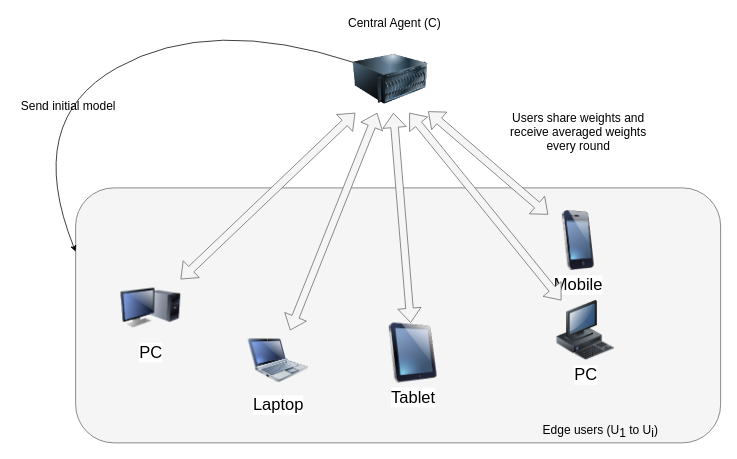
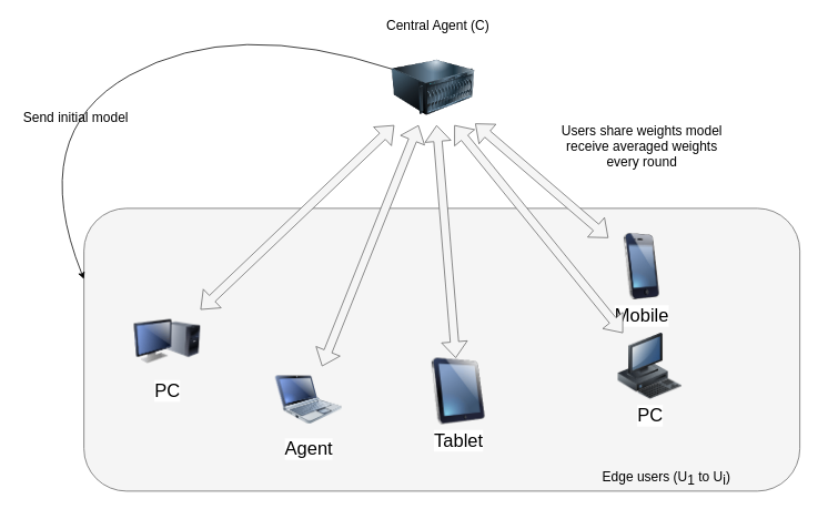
  <mxCell id="0" />
  <mxCell id="1" parent="0" />
  <mxCell id="2" value="" style="rounded=1;whiteSpace=wrap;html=1;fillColor=#f5f5f5;strokeColor=#666666;fontColor=#333333;" vertex="1" parent="1"><mxGeometry x="100" y="250" width="860" height="340" as="geometry" /></mxCell>
  <mxCell id="3" value="Tablet" style="image;html=1;labelBackgroundColor=#ffffff;image=img/lib/clip_art/computers/iPad_128x128.png;rounded=1;shadow=0;comic=0;strokeWidth=2;fontSize=22" parent="1" vertex="1"><mxGeometry x="510" y="430" width="80" height="80" as="geometry" /></mxCell>
  <mxCell id="4" value="PC" style="image;html=1;labelBackgroundColor=#ffffff;image=img/lib/clip_art/computers/Monitor_Tower_128x128.png;rounded=1;shadow=0;comic=0;strokeWidth=2;fontSize=22" parent="1" vertex="1"><mxGeometry x="160" y="370" width="80" height="80" as="geometry" /></mxCell>
  <mxCell id="5" value="PC" style="image;html=1;labelBackgroundColor=#ffffff;image=img/lib/clip_art/computers/Workstation_128x128.png;rounded=1;shadow=0;comic=0;strokeWidth=2;fontSize=22" parent="1" vertex="1"><mxGeometry x="740" y="400" width="80" height="80" as="geometry" /></mxCell>
  <mxCell id="6" value="Mobile" style="image;html=1;labelBackgroundColor=#ffffff;image=img/lib/clip_art/telecommunication/iPhone_128x128.png;rounded=1;shadow=0;comic=0;strokeWidth=2;fontSize=22" parent="1" vertex="1"><mxGeometry x="730" y="280" width="80" height="80" as="geometry" /></mxCell>
- <mxCell id="7" value="Laptop" style="image;html=1;labelBackgroundColor=#ffffff;image=img/lib/clip_art/computers/Netbook_128x128.png;rounded=1;shadow=0;comic=0;strokeWidth=2;fontSize=22" parent="1" vertex="1"><mxGeometry x="330" y="440" width="80" height="80" as="geometry" /></mxCell>
+ <mxCell id="7" value="Agent" style="image;html=1;labelBackgroundColor=#ffffff;image=img/lib/clip_art/computers/Netbook_128x128.png;rounded=1;shadow=0;comic=0;strokeWidth=2;fontSize=22" parent="1" vertex="1"><mxGeometry x="330" y="440" width="80" height="80" as="geometry" /></mxCell>
  <mxCell id="8" value="Edge users (U&lt;sub style=&quot;font-size: 16px&quot;&gt;1 &lt;/sub&gt;to U&lt;sub style=&quot;font-size: 16px&quot;&gt;i&lt;/sub&gt;)" style="text;html=1;strokeColor=none;fillColor=none;align=center;verticalAlign=middle;whiteSpace=wrap;rounded=0;fontSize=16;" vertex="1" parent="1"><mxGeometry x="670" y="560" width="260" height="30" as="geometry" /></mxCell>
  <mxCell id="9" value="" style="image;html=1;labelBackgroundColor=#ffffff;image=img/lib/clip_art/computers/Server_128x128.png;rounded=1;" vertex="1" parent="1"><mxGeometry x="470" y="60" width="100" height="90" as="geometry" /></mxCell>
  <mxCell id="10" value="" style="shape=flexArrow;endArrow=classic;startArrow=classic;html=1;fillColor=#f5f5f5;strokeColor=#666666;" edge="1" parent="1" source="4" target="9"><mxGeometry width="50" height="50" relative="1" as="geometry"><mxPoint x="345" y="230" as="sourcePoint" /><mxPoint x="395" y="180" as="targetPoint" /></mxGeometry></mxCell>
  <mxCell id="11" value="" style="shape=flexArrow;endArrow=classic;startArrow=classic;html=1;fillColor=#f5f5f5;strokeColor=#666666;" edge="1" parent="1" source="7" target="9"><mxGeometry width="50" height="50" relative="1" as="geometry"><mxPoint x="370" y="440" as="sourcePoint" /><mxPoint x="520" y="150" as="targetPoint" /></mxGeometry></mxCell>
  <mxCell id="12" value="" style="shape=flexArrow;endArrow=classic;startArrow=classic;html=1;fillColor=#f5f5f5;strokeColor=#666666;" edge="1" parent="1" source="3" target="9"><mxGeometry width="50" height="50" relative="1" as="geometry"><mxPoint x="380" y="450" as="sourcePoint" /><mxPoint x="530" y="160" as="targetPoint" /></mxGeometry></mxCell>
  <mxCell id="13" value="" style="shape=flexArrow;endArrow=classic;startArrow=classic;html=1;fillColor=#f5f5f5;strokeColor=#666666;entryX=0.75;entryY=1;entryDx=0;entryDy=0;" edge="1" parent="1" source="5" target="9"><mxGeometry width="50" height="50" relative="1" as="geometry"><mxPoint x="556.712" y="440" as="sourcePoint" /><mxPoint x="533.699" y="160" as="targetPoint" /></mxGeometry></mxCell>
  <mxCell id="14" value="" style="shape=flexArrow;endArrow=classic;startArrow=classic;html=1;fillColor=#f5f5f5;strokeColor=#666666;" edge="1" parent="1" source="6" target="9"><mxGeometry width="50" height="50" relative="1" as="geometry"><mxPoint x="758.955" y="410" as="sourcePoint" /><mxPoint x="564.925" y="160" as="targetPoint" /></mxGeometry></mxCell>
  <mxCell id="15" value="&lt;font style=&quot;font-size: 16px&quot;&gt;Central Agent (C)&lt;br&gt;&lt;/font&gt;" style="text;html=1;align=center;verticalAlign=middle;resizable=0;points=[];autosize=1;" vertex="1" parent="1"><mxGeometry x="455" y="20" width="140" height="20" as="geometry" /></mxCell>
  <mxCell id="16" value="" style="curved=1;endArrow=classic;html=1;shadow=0;fillColor=#ffffff;fontSize=16;entryX=0;entryY=0.25;entryDx=0;entryDy=0;exitX=0;exitY=0.25;exitDx=0;exitDy=0;" edge="1" parent="1" source="9" target="2"><mxGeometry width="50" height="50" relative="1" as="geometry"><mxPoint x="540" y="320" as="sourcePoint" /><mxPoint x="590" y="270" as="targetPoint" /><Array as="points"><mxPoint x="280" y="20" /><mxPoint x="30" y="160" /></Array></mxGeometry></mxCell>
  <mxCell id="17" value="Send initial model" style="text;html=1;align=center;verticalAlign=middle;resizable=0;points=[];autosize=1;fontSize=16;" vertex="1" parent="1"><mxGeometry x="20" y="130" width="140" height="20" as="geometry" /></mxCell>
- <mxCell id="18" value="Users share weights and &lt;br&gt;receive averaged weights &lt;br&gt;every round" style="text;html=1;align=center;verticalAlign=middle;resizable=0;points=[];autosize=1;fontSize=16;" vertex="1" parent="1"><mxGeometry x="670" y="145" width="200" height="60" as="geometry" /></mxCell>
+ <mxCell id="18" value="Users share weights model &lt;br&gt;receive averaged weights &lt;br&gt;every round" style="text;html=1;align=center;verticalAlign=middle;resizable=0;points=[];autosize=1;fontSize=16;" vertex="1" parent="1"><mxGeometry x="670" y="145" width="200" height="60" as="geometry" /></mxCell>
